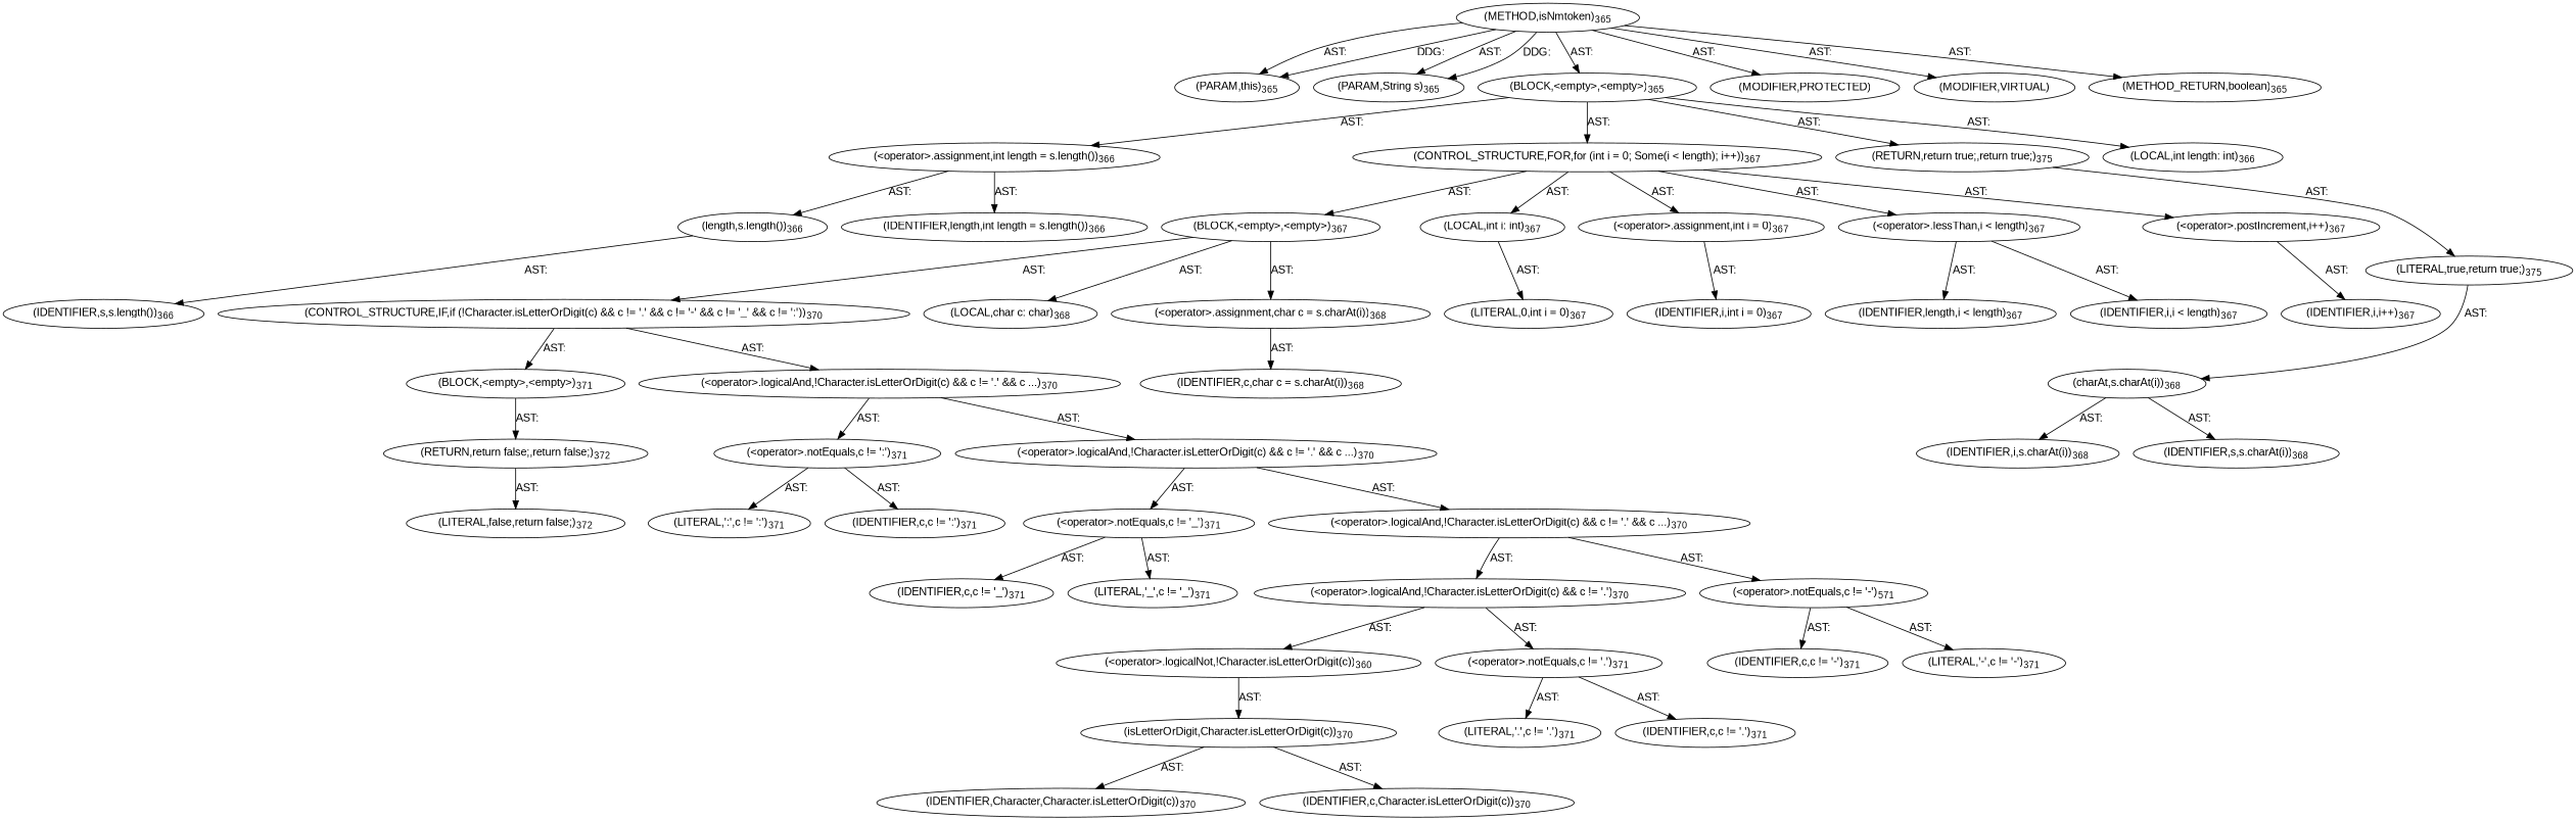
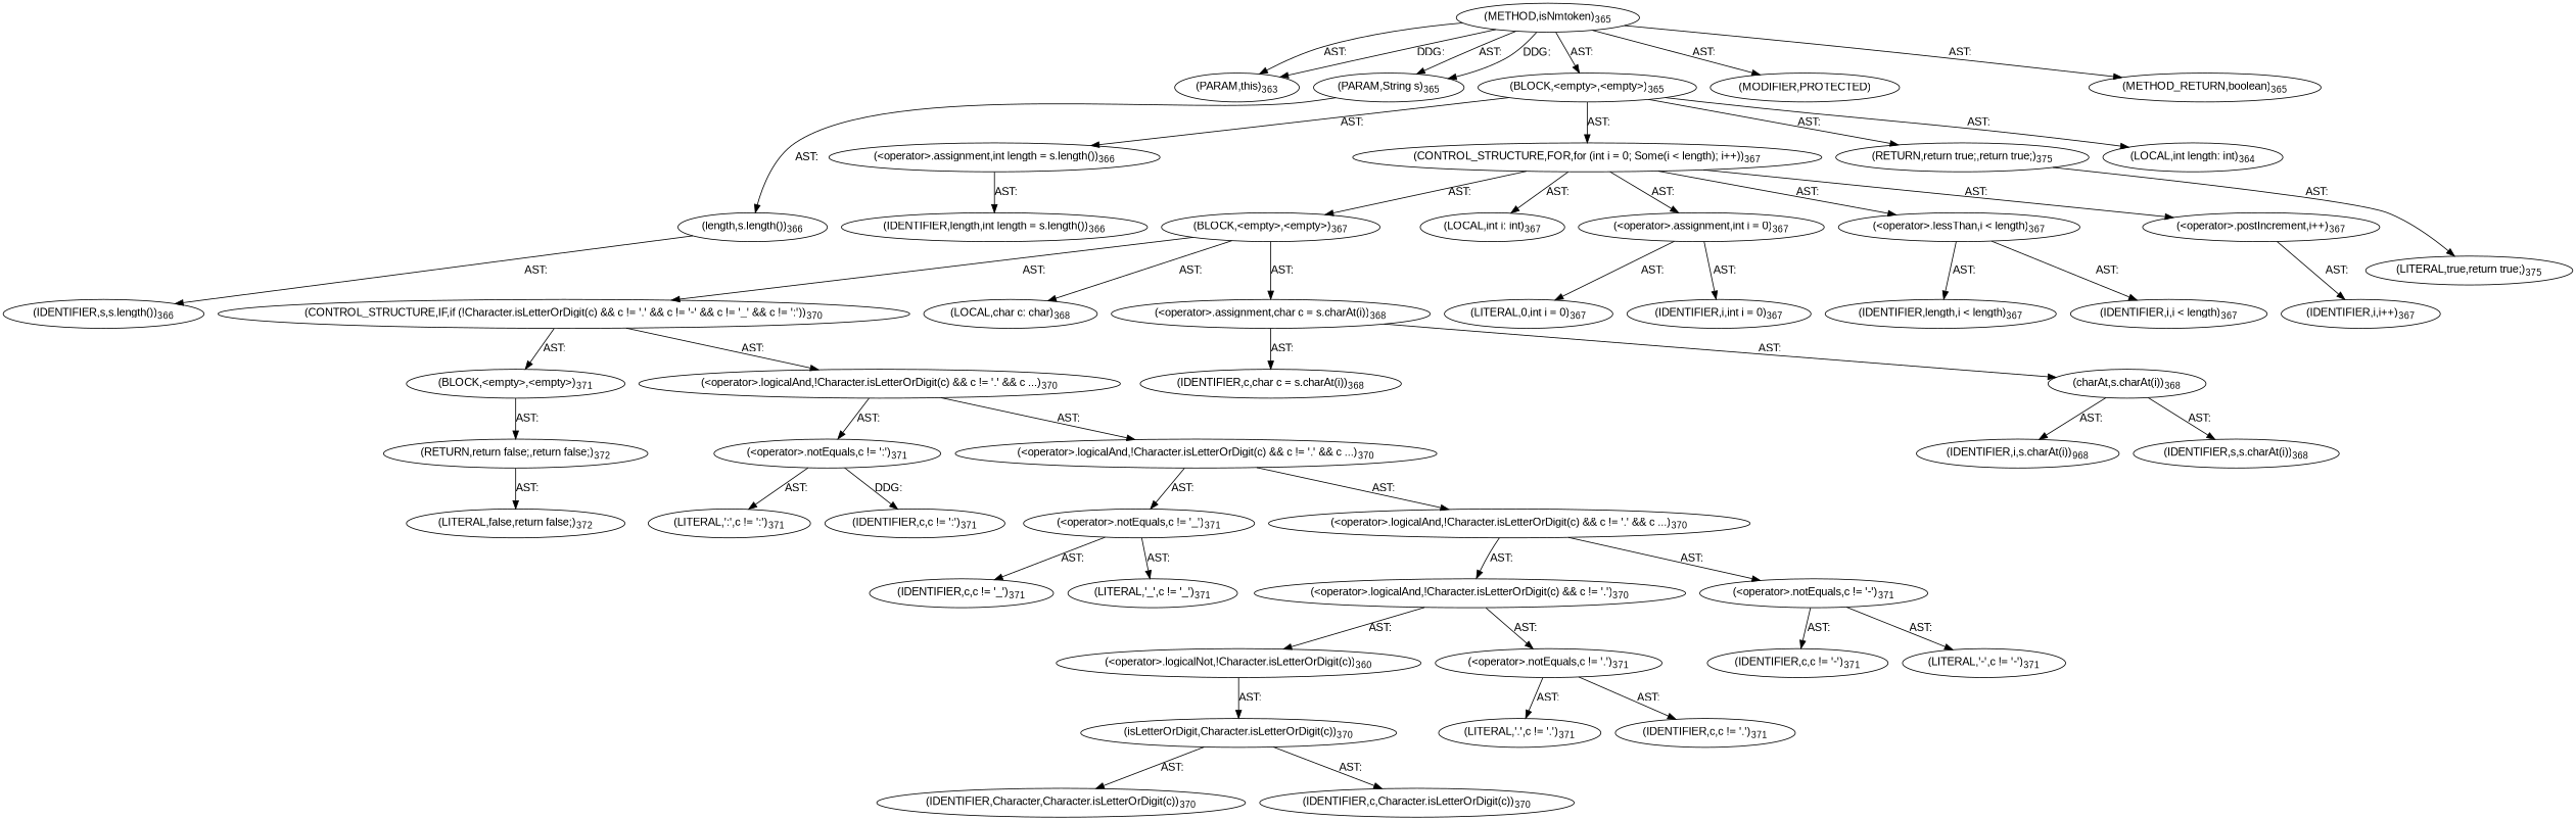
  digraph {
    fontname="Liberation Sans"
    node [fontname="Liberation Sans"]
    edge [fontname="Liberation Sans"]
    n1 [label=<(METHOD,isNmtoken)<SUB>365</SUB>>]
-   n2 [label=<(PARAM,this)<SUB>365</SUB>>]
+   n2 [label=<(PARAM,this)<SUB>363</SUB>>]
    n3 [label=<(PARAM,String s)<SUB>365</SUB>>]
    n4 [label=<(BLOCK,&lt;empty&gt;,&lt;empty&gt;)<SUB>365</SUB>>]
    n5 [label=<(MODIFIER,PROTECTED)>]
-   n6 [label=<(MODIFIER,VIRTUAL)>]
    n7 [label=<(METHOD_RETURN,boolean)<SUB>365</SUB>>]
-   n8 [label=<(LOCAL,int length: int)<SUB>366</SUB>>]
+   n8 [label=<(LOCAL,int length: int)<SUB>364</SUB>>]
    n9 [label=<(&lt;operator&gt;.assignment,int length = s.length())<SUB>366</SUB>>]
    n10 [label=<(CONTROL_STRUCTURE,FOR,for (int i = 0; Some(i &lt; length); i++))<SUB>367</SUB>>]
    n11 [label=<(RETURN,return true;,return true;)<SUB>375</SUB>>]
    n12 [label=<(IDENTIFIER,length,int length = s.length())<SUB>366</SUB>>]
    n13 [label=<(length,s.length())<SUB>366</SUB>>]
    n14 [label=<(LOCAL,int i: int)<SUB>367</SUB>>]
    n15 [label=<(&lt;operator&gt;.assignment,int i = 0)<SUB>367</SUB>>]
    n16 [label=<(&lt;operator&gt;.lessThan,i &lt; length)<SUB>367</SUB>>]
    n17 [label=<(&lt;operator&gt;.postIncrement,i++)<SUB>367</SUB>>]
    n18 [label=<(BLOCK,&lt;empty&gt;,&lt;empty&gt;)<SUB>367</SUB>>]
    n19 [label=<(LITERAL,true,return true;)<SUB>375</SUB>>]
    n20 [label=<(IDENTIFIER,s,s.length())<SUB>366</SUB>>]
    n21 [label=<(IDENTIFIER,i,int i = 0)<SUB>367</SUB>>]
    n22 [label=<(LITERAL,0,int i = 0)<SUB>367</SUB>>]
    n23 [label=<(IDENTIFIER,i,i &lt; length)<SUB>367</SUB>>]
    n24 [label=<(IDENTIFIER,length,i &lt; length)<SUB>367</SUB>>]
    n25 [label=<(IDENTIFIER,i,i++)<SUB>367</SUB>>]
    n26 [label=<(LOCAL,char c: char)<SUB>368</SUB>>]
    n27 [label=<(&lt;operator&gt;.assignment,char c = s.charAt(i))<SUB>368</SUB>>]
    n28 [label=<(CONTROL_STRUCTURE,IF,if (!Character.isLetterOrDigit(c) &amp;&amp; c != '.' &amp;&amp; c != '-' &amp;&amp; c != '_' &amp;&amp; c != ':'))<SUB>370</SUB>>]
    n29 [label=<(IDENTIFIER,c,char c = s.charAt(i))<SUB>368</SUB>>]
    n30 [label=<(charAt,s.charAt(i))<SUB>368</SUB>>]
    n31 [label=<(&lt;operator&gt;.logicalAnd,!Character.isLetterOrDigit(c) &amp;&amp; c != '.' &amp;&amp; c ...)<SUB>370</SUB>>]
    n32 [label=<(BLOCK,&lt;empty&gt;,&lt;empty&gt;)<SUB>371</SUB>>]
    n33 [label=<(IDENTIFIER,s,s.charAt(i))<SUB>368</SUB>>]
-   n34 [label=<(IDENTIFIER,i,s.charAt(i))<SUB>368</SUB>>]
+   n34 [label=<(IDENTIFIER,i,s.charAt(i))<SUB>968</SUB>>]
    n35 [label=<(&lt;operator&gt;.logicalAnd,!Character.isLetterOrDigit(c) &amp;&amp; c != '.' &amp;&amp; c ...)<SUB>370</SUB>>]
    n36 [label=<(&lt;operator&gt;.notEquals,c != ':')<SUB>371</SUB>>]
    n37 [label=<(RETURN,return false;,return false;)<SUB>372</SUB>>]
    n38 [label=<(&lt;operator&gt;.logicalAnd,!Character.isLetterOrDigit(c) &amp;&amp; c != '.' &amp;&amp; c ...)<SUB>370</SUB>>]
    n39 [label=<(&lt;operator&gt;.notEquals,c != '_')<SUB>371</SUB>>]
    n40 [label=<(IDENTIFIER,c,c != ':')<SUB>371</SUB>>]
    n41 [label=<(LITERAL,':',c != ':')<SUB>371</SUB>>]
    n42 [label=<(&lt;operator&gt;.logicalAnd,!Character.isLetterOrDigit(c) &amp;&amp; c != '.')<SUB>370</SUB>>]
-   n43 [label=<(&lt;operator&gt;.notEquals,c != '-')<SUB>571</SUB>>]
+   n43 [label=<(&lt;operator&gt;.notEquals,c != '-')<SUB>371</SUB>>]
    n44 [label=<(IDENTIFIER,c,c != '_')<SUB>371</SUB>>]
    n45 [label=<(LITERAL,'_',c != '_')<SUB>371</SUB>>]
    n46 [label=<(&lt;operator&gt;.logicalNot,!Character.isLetterOrDigit(c))<SUB>360</SUB>>]
    n47 [label=<(&lt;operator&gt;.notEquals,c != '.')<SUB>371</SUB>>]
    n48 [label=<(IDENTIFIER,c,c != '-')<SUB>371</SUB>>]
    n49 [label=<(LITERAL,'-',c != '-')<SUB>371</SUB>>]
    n50 [label=<(isLetterOrDigit,Character.isLetterOrDigit(c))<SUB>370</SUB>>]
    n51 [label=<(IDENTIFIER,c,c != '.')<SUB>371</SUB>>]
    n52 [label=<(LITERAL,'.',c != '.')<SUB>371</SUB>>]
    n53 [label=<(IDENTIFIER,Character,Character.isLetterOrDigit(c))<SUB>370</SUB>>]
    n54 [label=<(IDENTIFIER,c,Character.isLetterOrDigit(c))<SUB>370</SUB>>]
    n55 [label=<(LITERAL,false,return false;)<SUB>372</SUB>>]
    n1 -> n2 [label="AST: "]
    n1 -> n2 [label="DDG: "]
    n1 -> n3 [label="AST: "]
    n1 -> n3 [label="DDG: "]
    n1 -> n4 [label="AST: "]
    n1 -> n5 [label="AST: "]
-   n1 -> n6 [label="AST: "]
    n1 -> n7 [label="AST: "]
    n4 -> n8 [label="AST: "]
    n4 -> n9 [label="AST: "]
    n4 -> n10 [label="AST: "]
    n4 -> n11 [label="AST: "]
    n9 -> n12 [label="AST: "]
-   n9 -> n13 [label="AST: "]
+   n3 -> n13 [label="AST: "]
    n10 -> n14 [label="AST: "]
    n10 -> n15 [label="AST: "]
    n10 -> n16 [label="AST: "]
    n10 -> n17 [label="AST: "]
    n10 -> n18 [label="AST: "]
    n11 -> n19 [label="AST: "]
    n13 -> n20 [label="AST: "]
    n15 -> n21 [label="AST: "]
-   n14 -> n22 [label="AST: "]
+   n15 -> n22 [label="AST: "]
    n16 -> n23 [label="AST: "]
    n16 -> n24 [label="AST: "]
    n17 -> n25 [label="AST: "]
    n18 -> n26 [label="AST: "]
    n18 -> n27 [label="AST: "]
    n18 -> n28 [label="AST: "]
    n27 -> n29 [label="AST: "]
-   n19 -> n30 [label="AST: "]
+   n27 -> n30 [label="AST: "]
    n28 -> n31 [label="AST: "]
    n28 -> n32 [label="AST: "]
    n30 -> n33 [label="AST: "]
    n30 -> n34 [label="AST: "]
    n31 -> n35 [label="AST: "]
    n31 -> n36 [label="AST: "]
    n32 -> n37 [label="AST: "]
    n35 -> n38 [label="AST: "]
    n35 -> n39 [label="AST: "]
-   n36 -> n40 [label="AST: "]
+   n36 -> n40 [label="DDG: "]
    n36 -> n41 [label="AST: "]
    n37 -> n55 [label="AST: "]
    n38 -> n42 [label="AST: "]
    n38 -> n43 [label="AST: "]
    n39 -> n44 [label="AST: "]
    n39 -> n45 [label="AST: "]
    n42 -> n46 [label="AST: "]
    n42 -> n47 [label="AST: "]
    n43 -> n48 [label="AST: "]
    n43 -> n49 [label="AST: "]
    n46 -> n50 [label="AST: "]
    n47 -> n51 [label="AST: "]
    n47 -> n52 [label="AST: "]
    n50 -> n53 [label="AST: "]
    n50 -> n54 [label="AST: "]
  }
